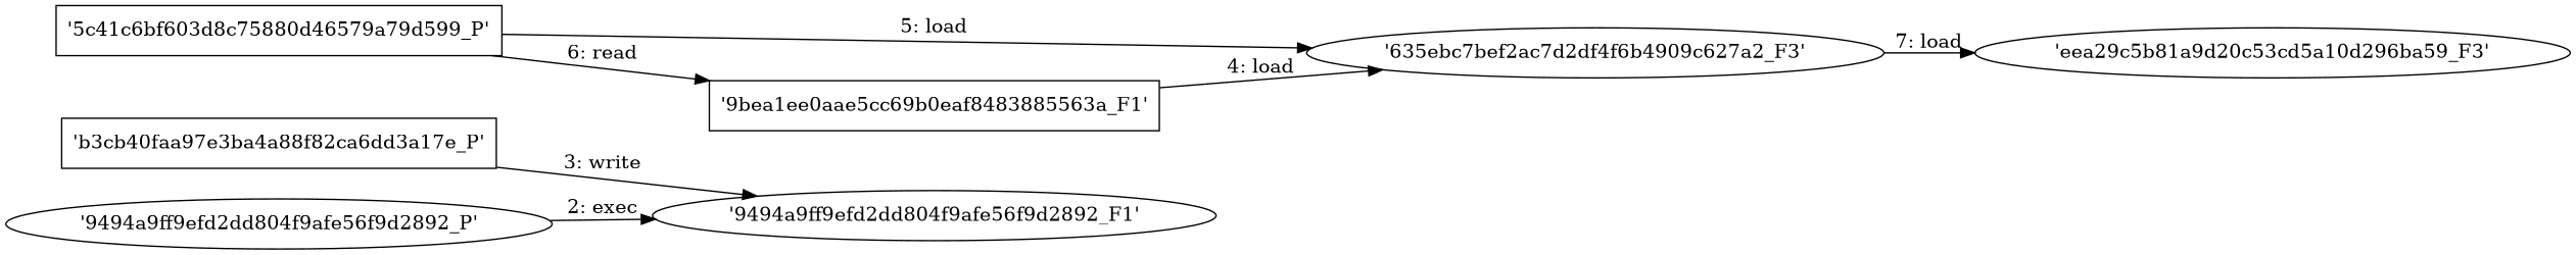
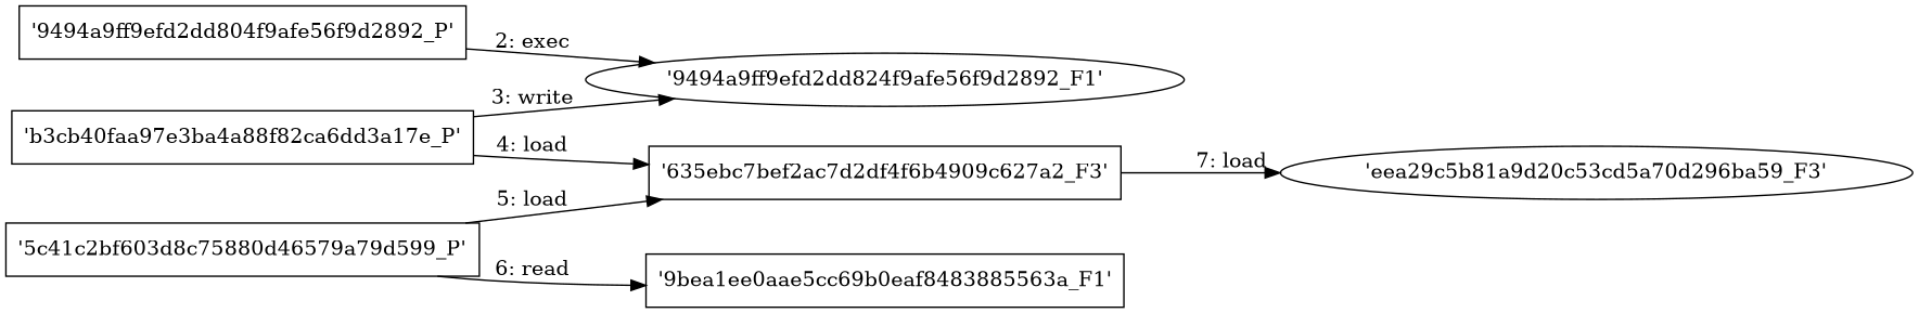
  digraph {
    engine=neato
    fixedsize=false
    fontsize=10
    nodesep=0.3
    rankdir=LR
    ranksep=0
    splines=true
    node [node_type=file shape=box]
    "'b3cb40faa97e3ba4a88f82ca6dd3a17e_P'" [node_type=Process]
-   "'9494a9ff9efd2dd804f9afe56f9d2892_F1'" [shape=ellipse]
-   "'635ebc7bef2ac7d2df4f6b4909c627a2_F3'" [shape=ellipse]
-   "'9494a9ff9efd2dd804f9afe56f9d2892_P'" [node_type=Process shape=ellipse]
-   "'eea29c5b81a9d20c53cd5a70d296ba59_F3'" [shape=ellipse label="'eea29c5b81a9d20c53cd5a10d296ba59_F3'"]
-   "'5c41c2bf603d8c75880d46579a79d599_P'" [node_type=Process label="'5c41c6bf603d8c75880d46579a79d599_P'"]
+   "'9494a9ff9efd2dd804f9afe56f9d2892_F1'" [shape=ellipse label="'9494a9ff9efd2dd824f9afe56f9d2892_F1'"]
+   "'635ebc7bef2ac7d2df4f6b4909c627a2_F3'"
+   "'9494a9ff9efd2dd804f9afe56f9d2892_P'" [node_type=Process]
+   "'eea29c5b81a9d20c53cd5a70d296ba59_F3'" [shape=ellipse]
+   "'5c41c2bf603d8c75880d46579a79d599_P'" [node_type=Process]
    "'9bea1ee0aae5cc69b0eaf8483885563a_F1'"
    "'b3cb40faa97e3ba4a88f82ca6dd3a17e_P'" -> "'9494a9ff9efd2dd804f9afe56f9d2892_F1'" [label="3: write"]
-   "'9bea1ee0aae5cc69b0eaf8483885563a_F1'" -> "'635ebc7bef2ac7d2df4f6b4909c627a2_F3'" [label="4: load"]
+   "'b3cb40faa97e3ba4a88f82ca6dd3a17e_P'" -> "'635ebc7bef2ac7d2df4f6b4909c627a2_F3'" [label="4: load"]
    "'635ebc7bef2ac7d2df4f6b4909c627a2_F3'" -> "'eea29c5b81a9d20c53cd5a70d296ba59_F3'" [label="7: load"]
    "'9494a9ff9efd2dd804f9afe56f9d2892_P'" -> "'9494a9ff9efd2dd804f9afe56f9d2892_F1'" [label="2: exec"]
    "'5c41c2bf603d8c75880d46579a79d599_P'" -> "'635ebc7bef2ac7d2df4f6b4909c627a2_F3'" [label="5: load"]
    "'5c41c2bf603d8c75880d46579a79d599_P'" -> "'9bea1ee0aae5cc69b0eaf8483885563a_F1'" [label="6: read"]
  }
